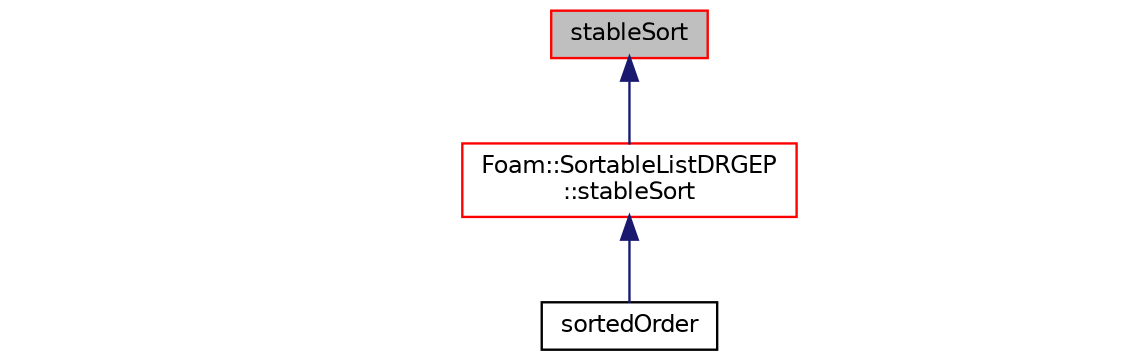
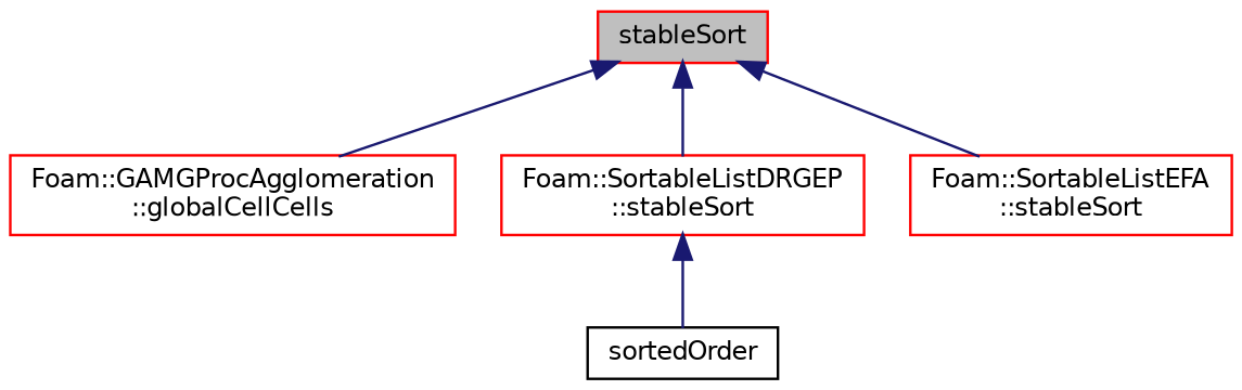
  digraph {
    rankdir=TB
    node [color=red fontname=Helvetica fontsize=10 shape=record]
    edge [color=midnightblue dir=back fontname=Helvetica fontsize=10 labelfontname=Helvetica labelfontsize=10 style=solid]
    n1 [fillcolor=grey75 fontcolor=black height=0.2 label=stableSort style=filled width=0.4]
+   n2 [height=0.2 label="Foam::GAMGProcAgglomeration\l::globalCellCells" width=0.4]
    n3 [height=0.2 label="Foam::SortableListDRGEP\l::stableSort" width=0.4]
+   n4 [height=0.2 label="Foam::SortableListEFA\l::stableSort" width=0.4]
    n5 [color=black height=0.2 label=sortedOrder width=0.4]
+   n1 -> n2
    n1 -> n3
+   n1 -> n4
    n3 -> n5
  }
